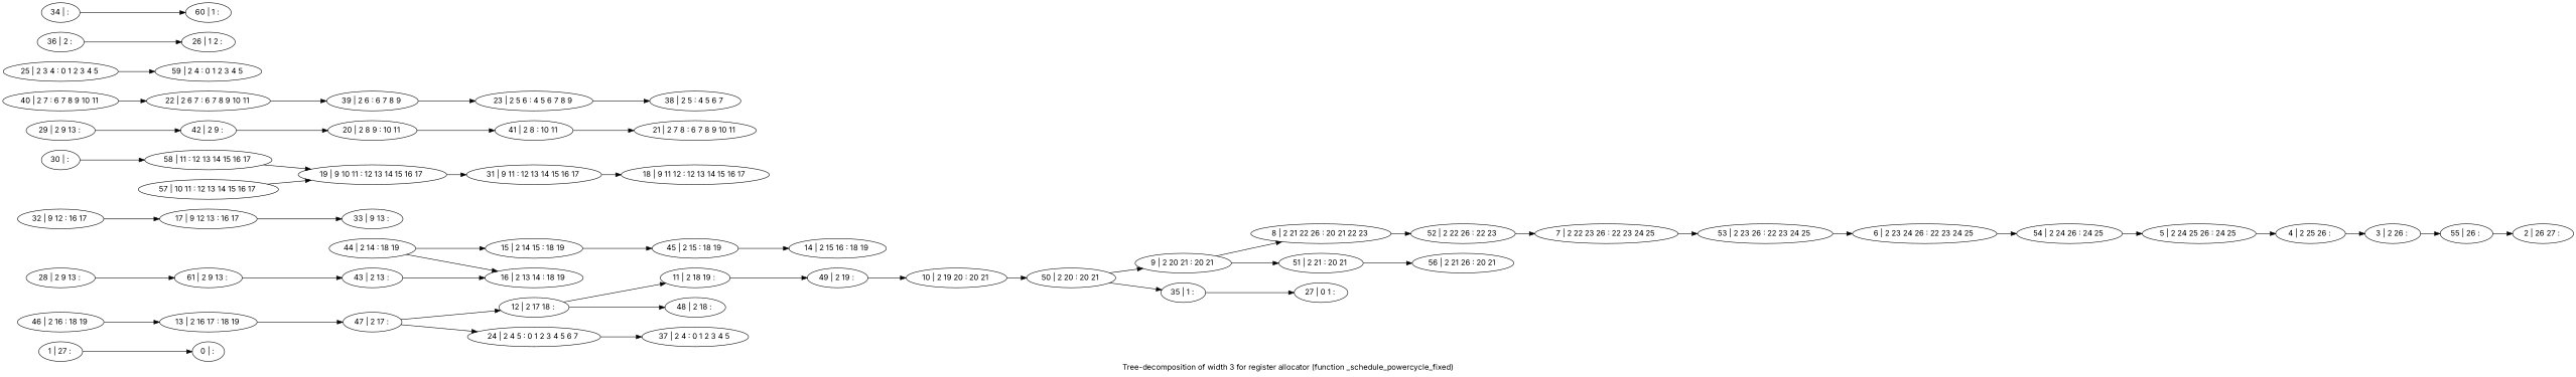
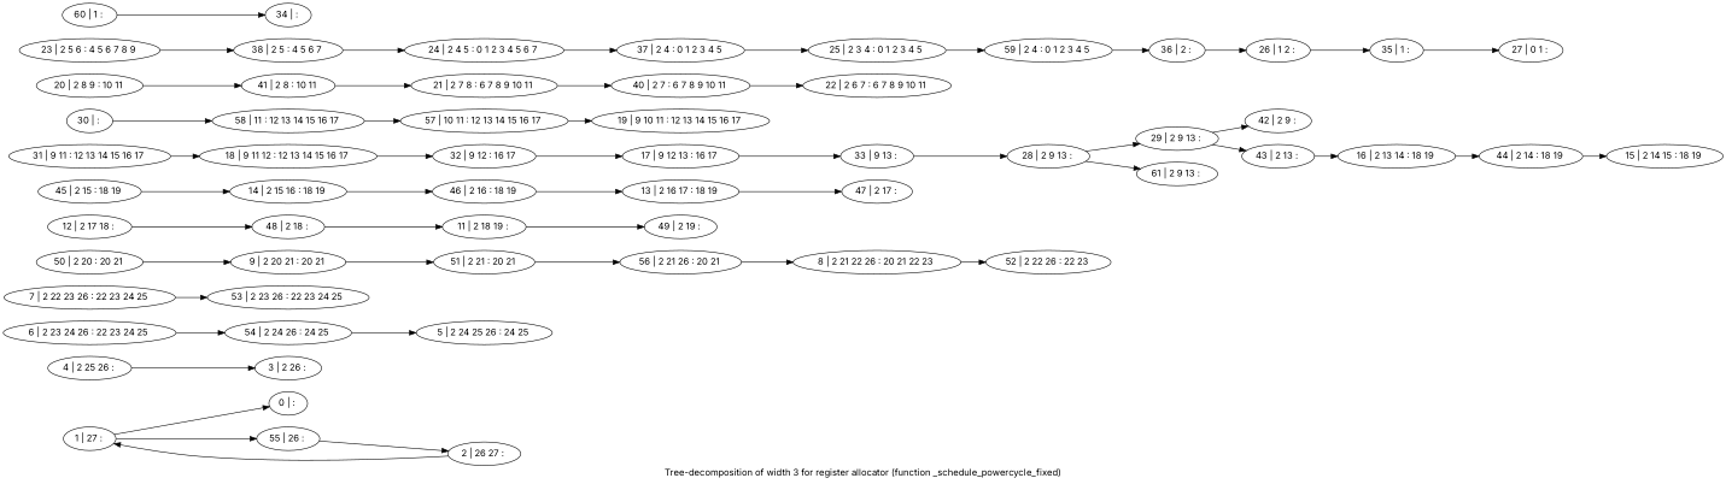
  digraph {
    fontname=Inter
    label="Tree-decomposition of width 3 for register allocator (function _schedule_powercycle_fixed)"
    rankdir=LR
    node [fontname=Inter]
    edge [fontname=Inter]
    n1 [label="0 | : "]
    n2 [label="1 | 27 : "]
    n3 [label="2 | 26 27 : "]
    n4 [label="3 | 2 26 : "]
    n5 [label="55 | 26 : "]
    n6 [label="4 | 2 25 26 : "]
    n7 [label="5 | 2 24 25 26 : 24 25 "]
    n8 [label="6 | 2 23 24 26 : 22 23 24 25 "]
    n9 [label="54 | 2 24 26 : 24 25 "]
    n10 [label="7 | 2 22 23 26 : 22 23 24 25 "]
    n11 [label="53 | 2 23 26 : 22 23 24 25 "]
    n12 [label="8 | 2 21 22 26 : 20 21 22 23 "]
    n13 [label="52 | 2 22 26 : 22 23 "]
    n14 [label="9 | 2 20 21 : 20 21 "]
    n15 [label="51 | 2 21 : 20 21 "]
    n16 [label="56 | 2 21 26 : 20 21 "]
-   n17 [label="10 | 2 19 20 : 20 21 "]
    n18 [label="50 | 2 20 : 20 21 "]
    n19 [label="11 | 2 18 19 : "]
    n20 [label="49 | 2 19 : "]
    n21 [label="12 | 2 17 18 : "]
    n22 [label="48 | 2 18 : "]
    n23 [label="13 | 2 16 17 : 18 19 "]
    n24 [label="47 | 2 17 : "]
    n25 [label="14 | 2 15 16 : 18 19 "]
    n26 [label="46 | 2 16 : 18 19 "]
    n27 [label="15 | 2 14 15 : 18 19 "]
    n28 [label="45 | 2 15 : 18 19 "]
    n29 [label="16 | 2 13 14 : 18 19 "]
    n30 [label="44 | 2 14 : 18 19 "]
    n31 [label="17 | 9 12 13 : 16 17 "]
    n32 [label="33 | 9 13 : "]
    n33 [label="28 | 2 9 13 : "]
    n34 [label="18 | 9 11 12 : 12 13 14 15 16 17 "]
    n35 [label="32 | 9 12 : 16 17 "]
    n36 [label="19 | 9 10 11 : 12 13 14 15 16 17 "]
    n37 [label="31 | 9 11 : 12 13 14 15 16 17 "]
    n38 [label="20 | 2 8 9 : 10 11 "]
    n39 [label="41 | 2 8 : 10 11 "]
    n40 [label="21 | 2 7 8 : 6 7 8 9 10 11 "]
    n41 [label="40 | 2 7 : 6 7 8 9 10 11 "]
    n42 [label="22 | 2 6 7 : 6 7 8 9 10 11 "]
-   n43 [label="39 | 2 6 : 6 7 8 9 "]
    n44 [label="23 | 2 5 6 : 4 5 6 7 8 9 "]
    n45 [label="38 | 2 5 : 4 5 6 7 "]
    n46 [label="24 | 2 4 5 : 0 1 2 3 4 5 6 7 "]
    n47 [label="37 | 2 4 : 0 1 2 3 4 5 "]
    n48 [label="25 | 2 3 4 : 0 1 2 3 4 5 "]
    n49 [label="59 | 2 4 : 0 1 2 3 4 5 "]
    n50 [label="36 | 2 : "]
    n51 [label="26 | 1 2 : "]
    n52 [label="35 | 1 : "]
    n53 [label="27 | 0 1 : "]
    n54 [label="60 | 1 : "]
    n55 [label="34 | : "]
    n56 [label="29 | 2 9 13 : "]
    n57 [label="61 | 2 9 13 : "]
    n58 [label="42 | 2 9 : "]
    n59 [label="43 | 2 13 : "]
    n60 [label="30 | : "]
    n61 [label="58 | 11 : 12 13 14 15 16 17 "]
    n62 [label="57 | 10 11 : 12 13 14 15 16 17 "]
    n2 -> n1
-   n4 -> n5
+   n3 -> n2
+   n2 -> n5
    n5 -> n3
    n6 -> n4
-   n7 -> n6
    n8 -> n9
    n9 -> n7
    n10 -> n11
-   n11 -> n8
    n12 -> n13
-   n13 -> n10
    n14 -> n15
    n15 -> n16
-   n14 -> n12
-   n17 -> n18
+   n16 -> n12
    n18 -> n14
    n19 -> n20
-   n20 -> n17
    n21 -> n22
-   n21 -> n19
+   n22 -> n19
    n23 -> n24
-   n24 -> n21
+   n25 -> n26
    n26 -> n23
-   n27 -> n28
    n28 -> n25
-   n30 -> n29
+   n29 -> n30
    n30 -> n27
    n31 -> n32
+   n32 -> n33
+   n33 -> n56
    n33 -> n57
+   n34 -> n35
    n35 -> n31
-   n36 -> n37
    n37 -> n34
    n38 -> n39
    n39 -> n40
+   n40 -> n41
    n41 -> n42
-   n42 -> n43
-   n43 -> n44
    n44 -> n45
-   n24 -> n46
+   n45 -> n46
    n46 -> n47
+   n47 -> n48
    n48 -> n49
+   n49 -> n50
    n50 -> n51
-   n18 -> n52
+   n51 -> n52
    n52 -> n53
-   n55 -> n54
+   n54 -> n55
    n56 -> n58
-   n57 -> n59
-   n58 -> n38
+   n56 -> n59
    n59 -> n29
    n60 -> n61
-   n61 -> n36
+   n61 -> n62
    n62 -> n36
  }
